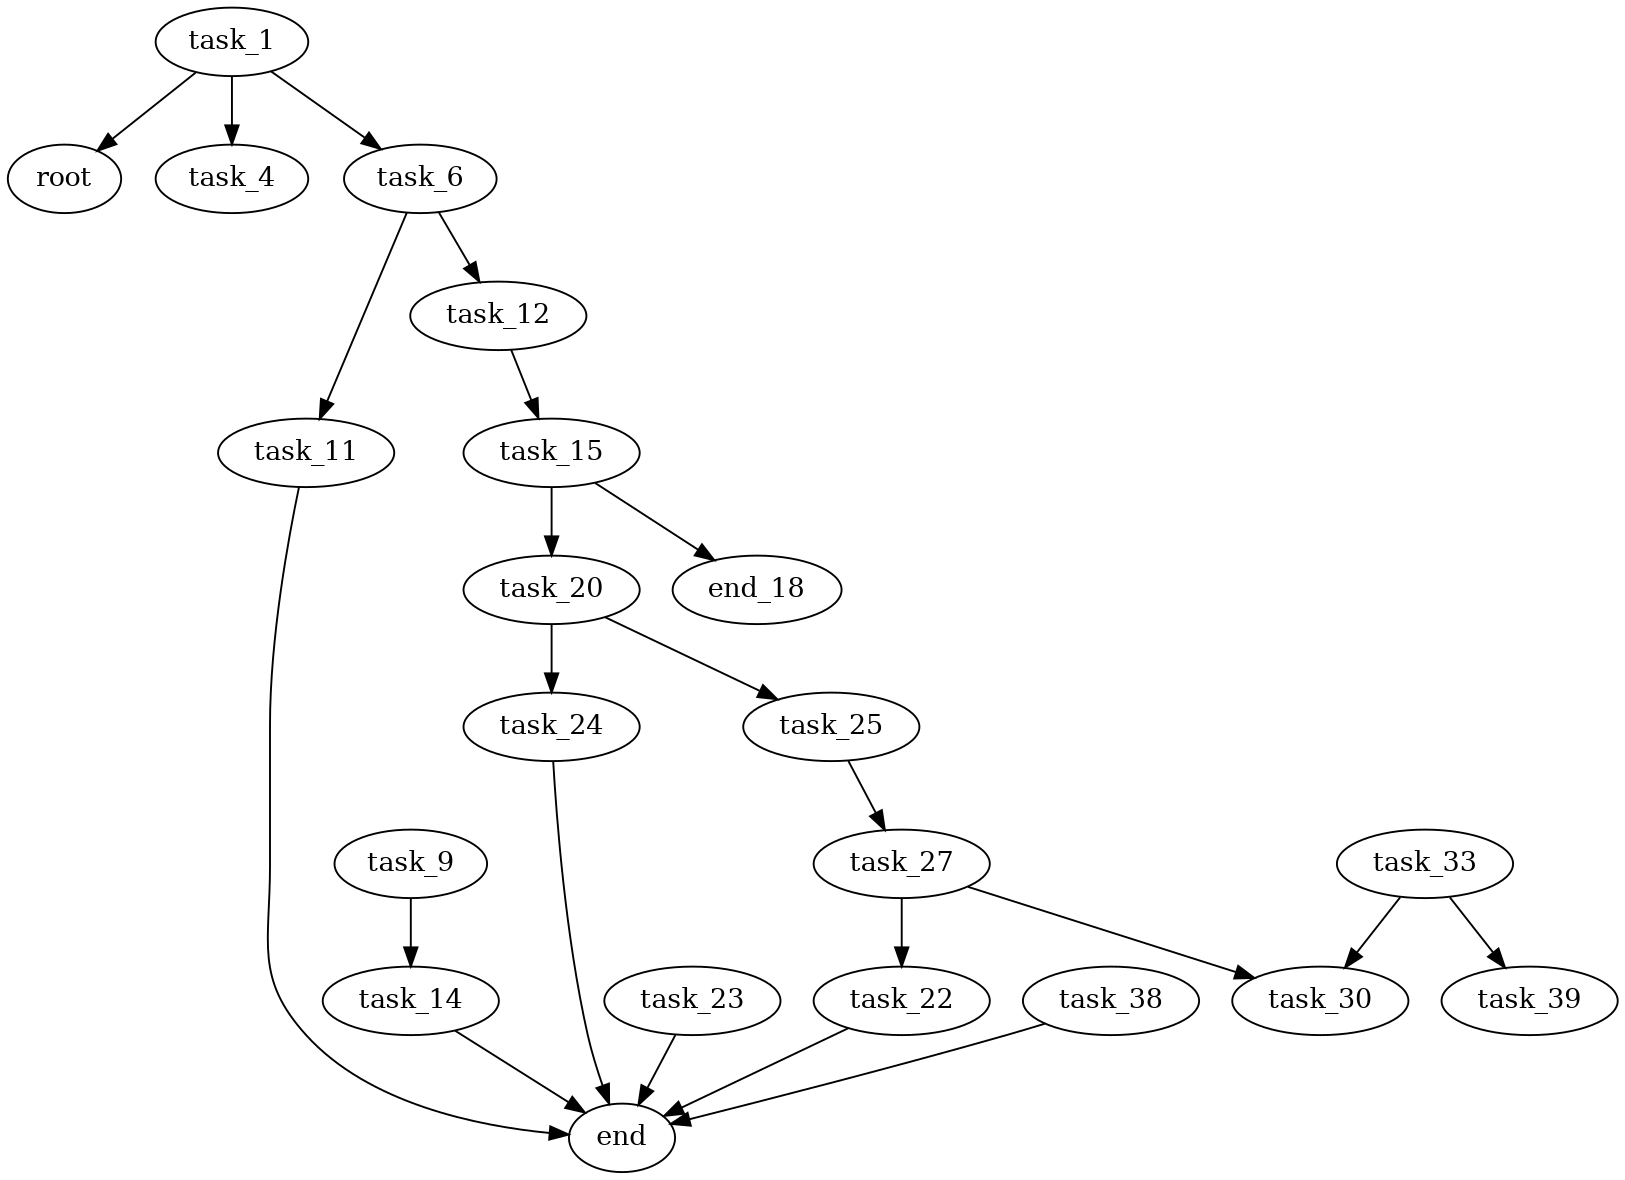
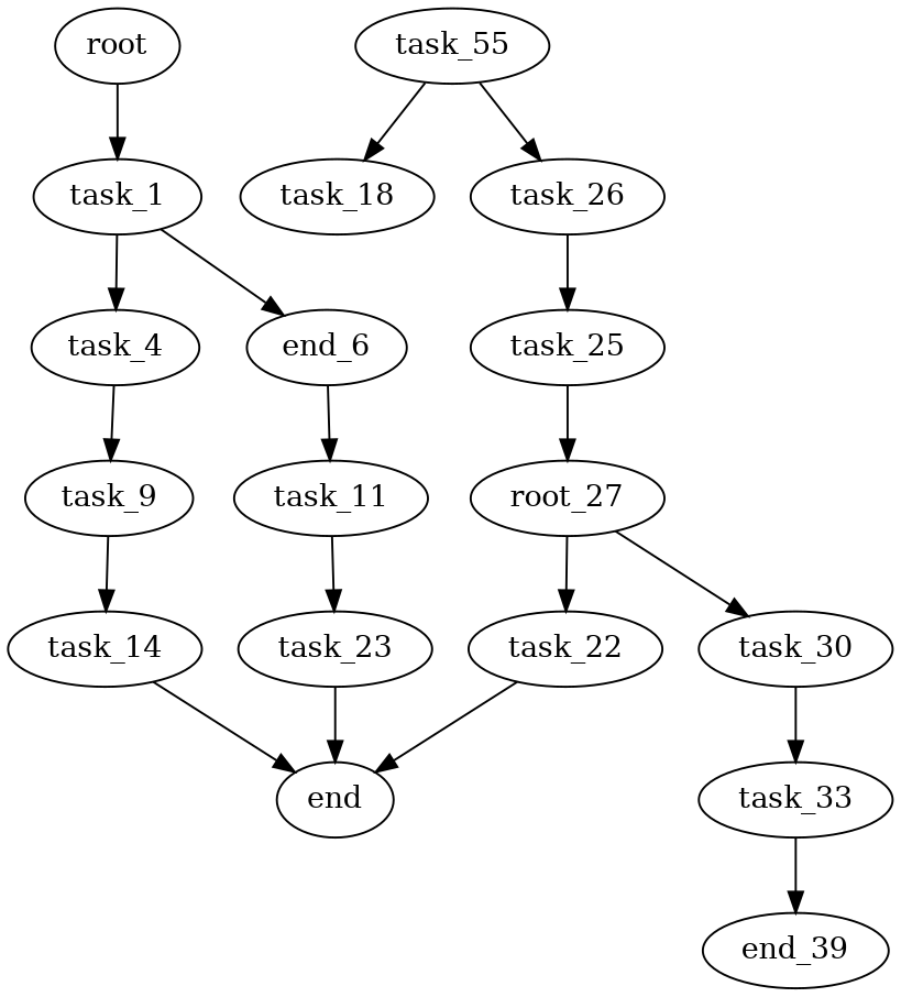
  digraph {
    root
    task_1
    task_4
-   task_6
+   task_6 [label=end_6]
    task_9
    task_11
-   task_12
    task_14
    end
-   task_15
-   task_18 [label=end_18]
-   task_20
-   task_24
+   task_15 [label=task_55]
+   task_18
+   task_20 [label=task_26]
    task_25
    task_23
-   task_27
+   task_27 [label=root_27]
    task_30
    n18 [label=task_22]
    task_33
-   task_39
-   task_38
-   task_1 -> root
+   task_39 [label=end_39]
+   root -> task_1
    task_1 -> task_4
    task_1 -> task_6
+   task_4 -> task_9
    task_6 -> task_11
-   task_6 -> task_12
    task_9 -> task_14
-   task_11 -> end
-   task_12 -> task_15
+   task_11 -> task_23
    task_14 -> end
    task_15 -> task_18
    task_15 -> task_20
-   task_20 -> task_24
    task_20 -> task_25
-   task_24 -> end
    task_25 -> task_27
    task_23 -> end
    task_27 -> task_30
    task_27 -> n18
-   task_33 -> task_30
+   task_30 -> task_33
    n18 -> end
    task_33 -> task_39
-   task_38 -> end
  }
